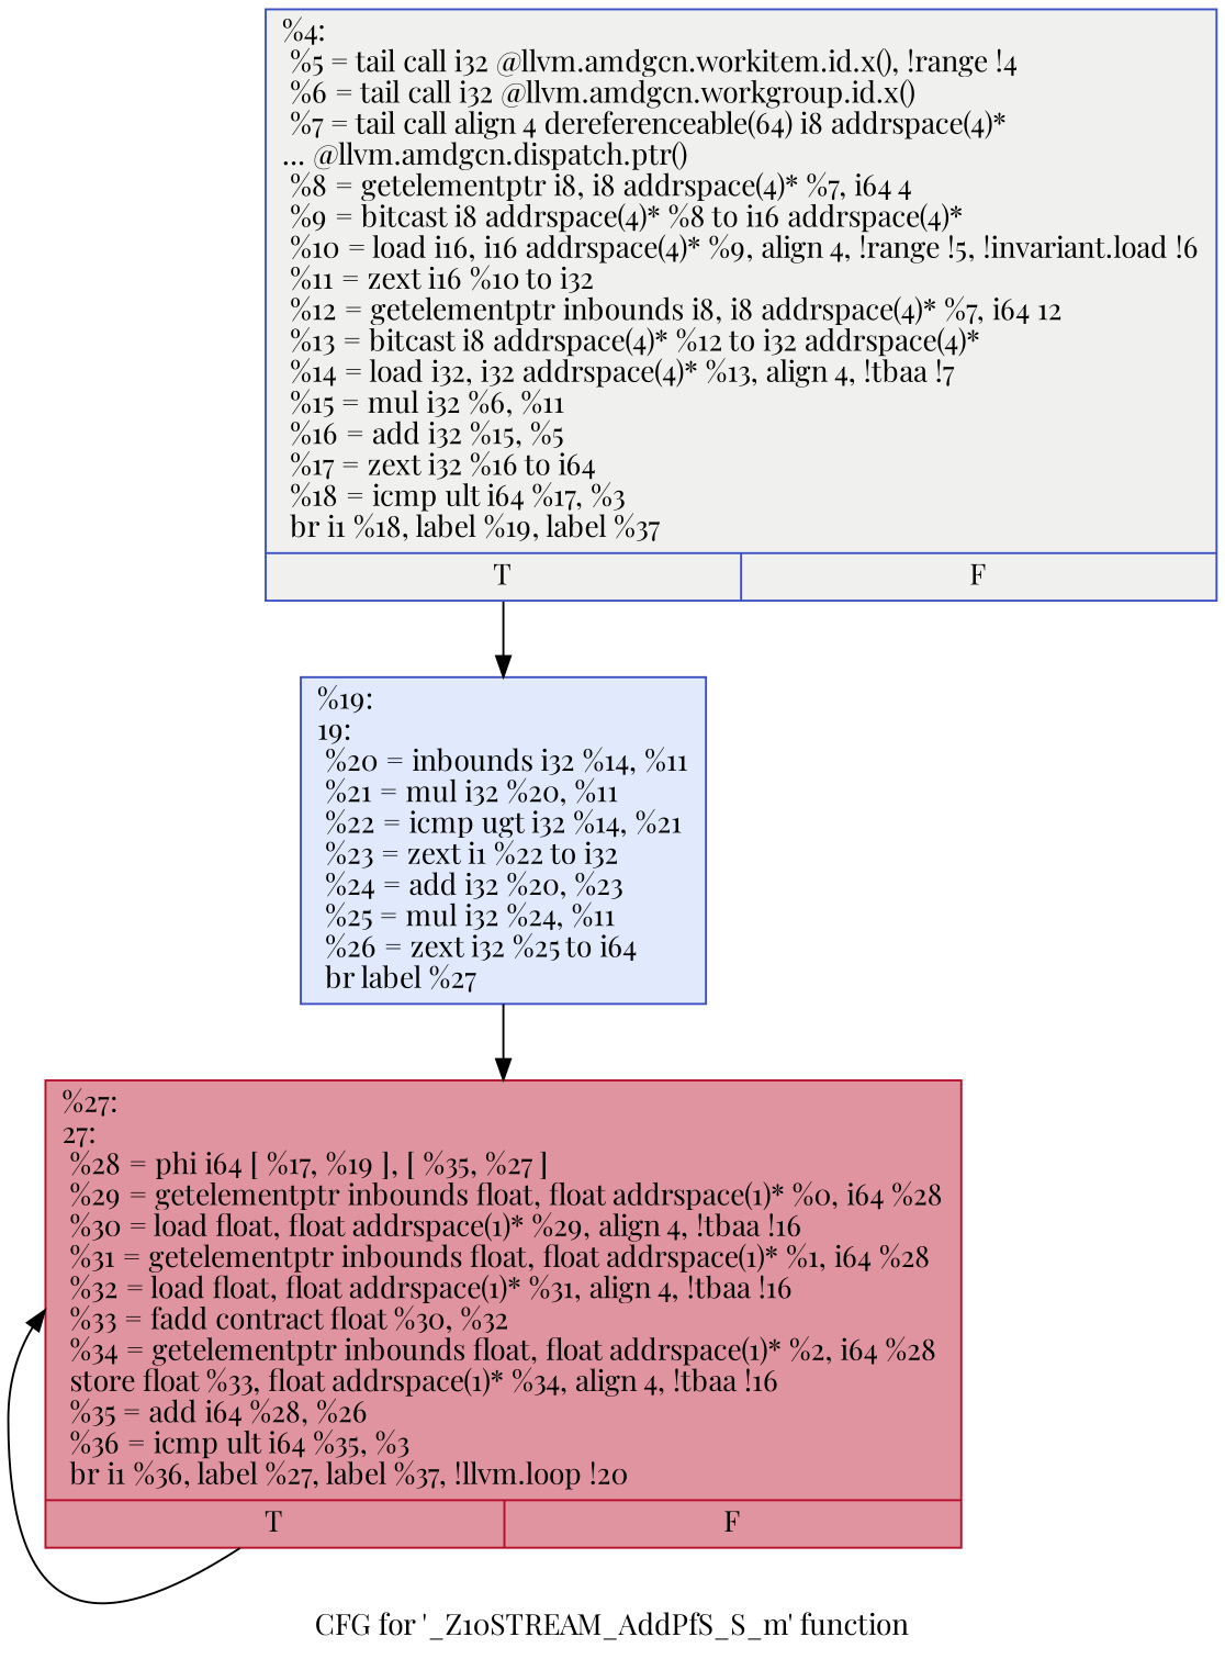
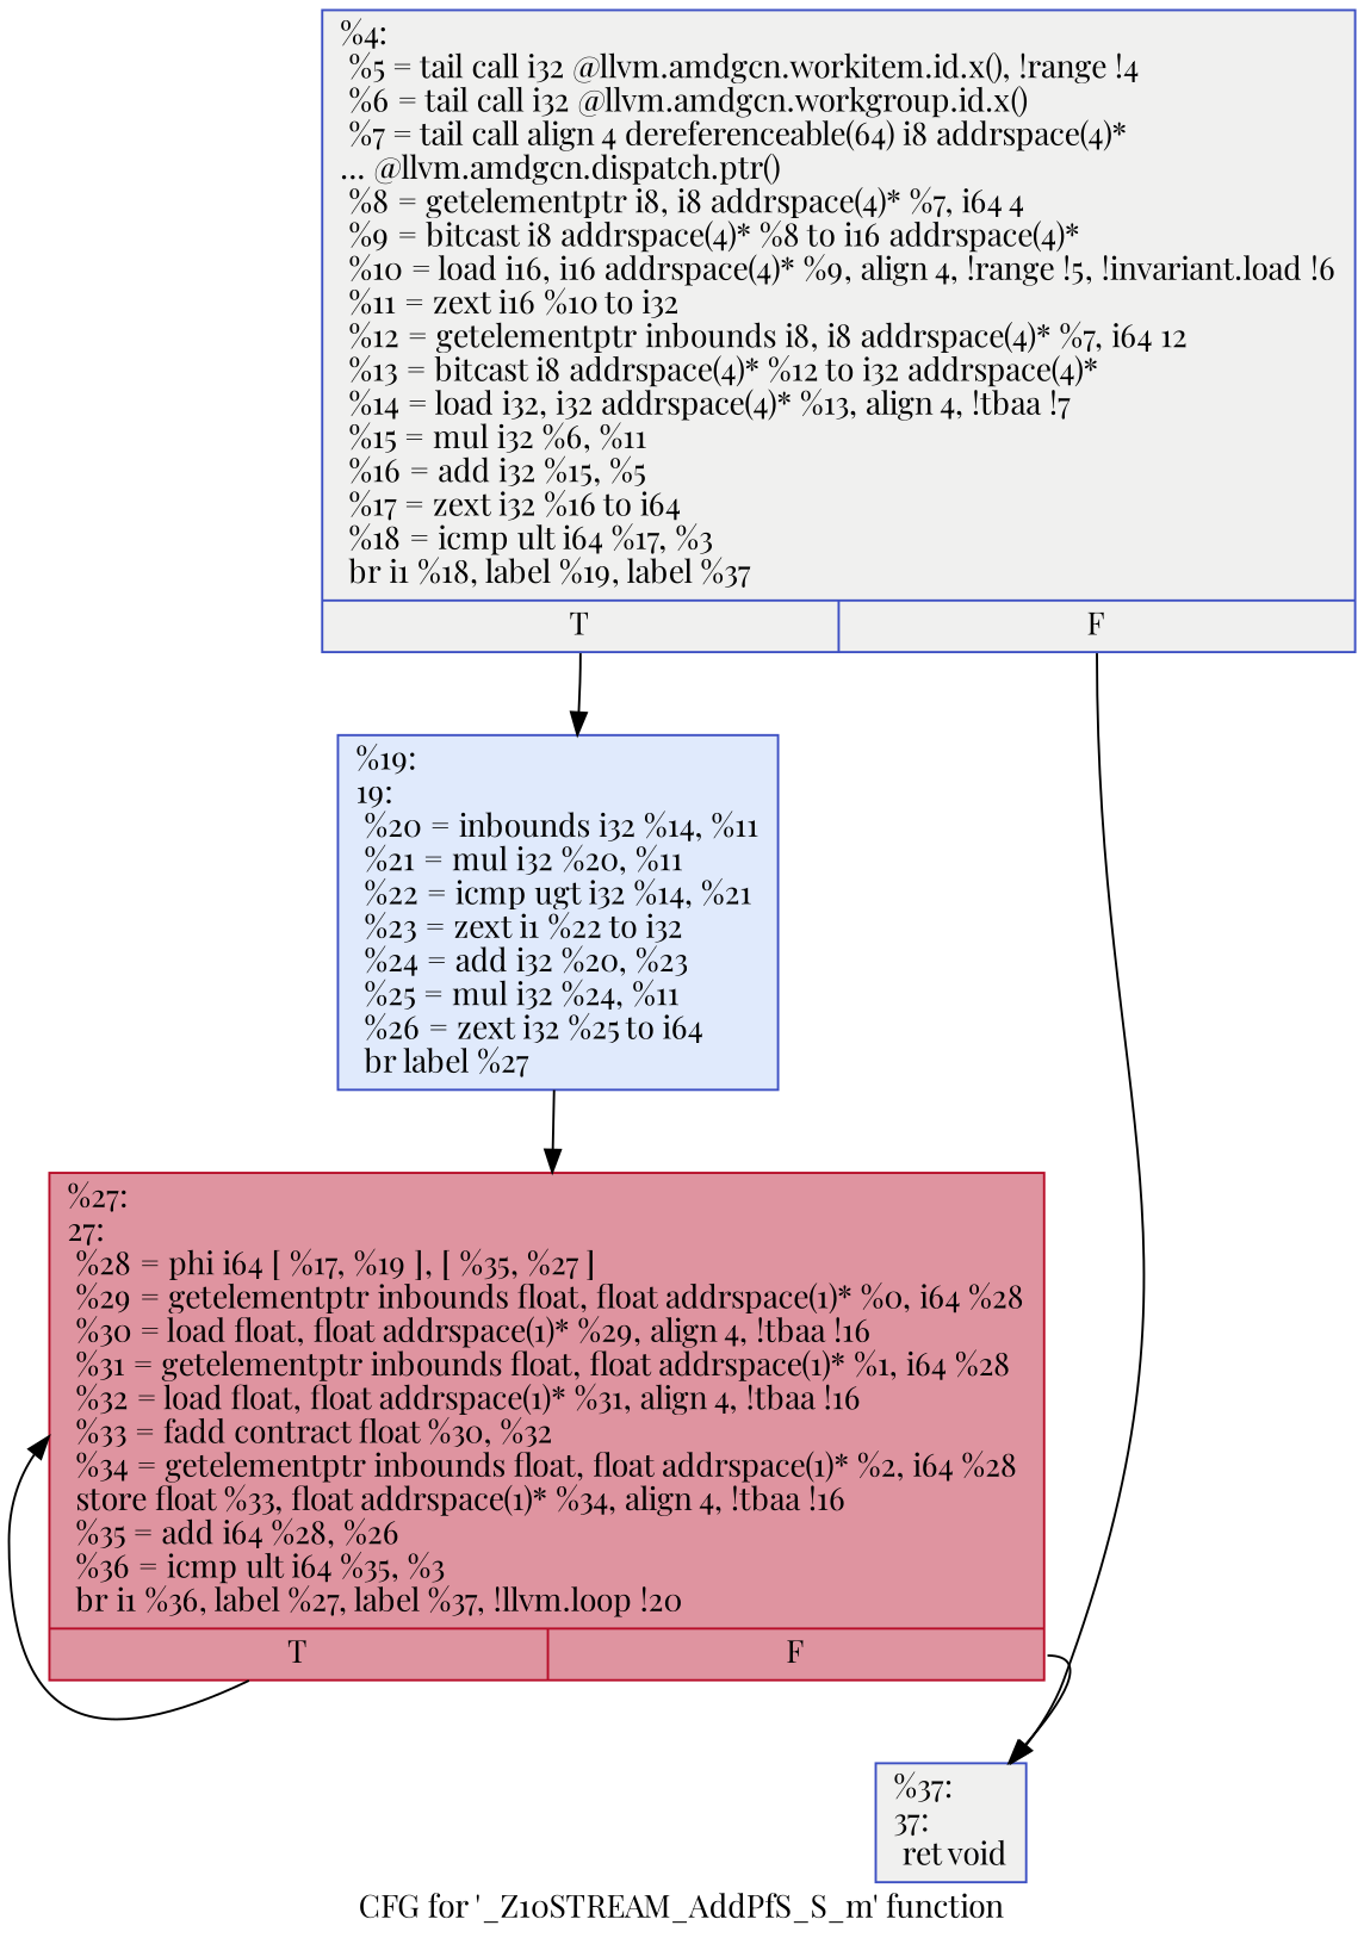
  digraph {
    fontname="Playfair Display"
    label="CFG for '_Z10STREAM_AddPfS_S_m' function"
    node [color="#3d50c3ff" fillcolor="#dedcdb70" fontname="Playfair Display" shape=record style=filled]
    edge [fontname="Playfair Display" tailport=s0]
    n1 [label="{%4:\l  %5 = tail call i32 @llvm.amdgcn.workitem.id.x(), !range !4\l  %6 = tail call i32 @llvm.amdgcn.workgroup.id.x()\l  %7 = tail call align 4 dereferenceable(64) i8 addrspace(4)*\l... @llvm.amdgcn.dispatch.ptr()\l  %8 = getelementptr i8, i8 addrspace(4)* %7, i64 4\l  %9 = bitcast i8 addrspace(4)* %8 to i16 addrspace(4)*\l  %10 = load i16, i16 addrspace(4)* %9, align 4, !range !5, !invariant.load !6\l  %11 = zext i16 %10 to i32\l  %12 = getelementptr inbounds i8, i8 addrspace(4)* %7, i64 12\l  %13 = bitcast i8 addrspace(4)* %12 to i32 addrspace(4)*\l  %14 = load i32, i32 addrspace(4)* %13, align 4, !tbaa !7\l  %15 = mul i32 %6, %11\l  %16 = add i32 %15, %5\l  %17 = zext i32 %16 to i64\l  %18 = icmp ult i64 %17, %3\l  br i1 %18, label %19, label %37\l|{<s0>T|<s1>F}}"]
    n2 [fillcolor="#b9d0f970" label="{%19:\l19:                                               \l  %20 = inbounds i32 %14, %11\l  %21 = mul i32 %20, %11\l  %22 = icmp ugt i32 %14, %21\l  %23 = zext i1 %22 to i32\l  %24 = add i32 %20, %23\l  %25 = mul i32 %24, %11\l  %26 = zext i32 %25 to i64\l  br label %27\l}"]
+   n3 [label="{%37:\l37:                                               \l  ret void\l}"]
    n4 [color="#b70d28ff" fillcolor="#b70d2870" label="{%27:\l27:                                               \l  %28 = phi i64 [ %17, %19 ], [ %35, %27 ]\l  %29 = getelementptr inbounds float, float addrspace(1)* %0, i64 %28\l  %30 = load float, float addrspace(1)* %29, align 4, !tbaa !16\l  %31 = getelementptr inbounds float, float addrspace(1)* %1, i64 %28\l  %32 = load float, float addrspace(1)* %31, align 4, !tbaa !16\l  %33 = fadd contract float %30, %32\l  %34 = getelementptr inbounds float, float addrspace(1)* %2, i64 %28\l  store float %33, float addrspace(1)* %34, align 4, !tbaa !16\l  %35 = add i64 %28, %26\l  %36 = icmp ult i64 %35, %3\l  br i1 %36, label %27, label %37, !llvm.loop !20\l|{<s0>T|<s1>F}}"]
    n1 -> n2
+   n1 -> n3 [tailport=s1]
    n2 -> n4
+   n4 -> n3 [tailport=s1]
    n4 -> n4
  }
